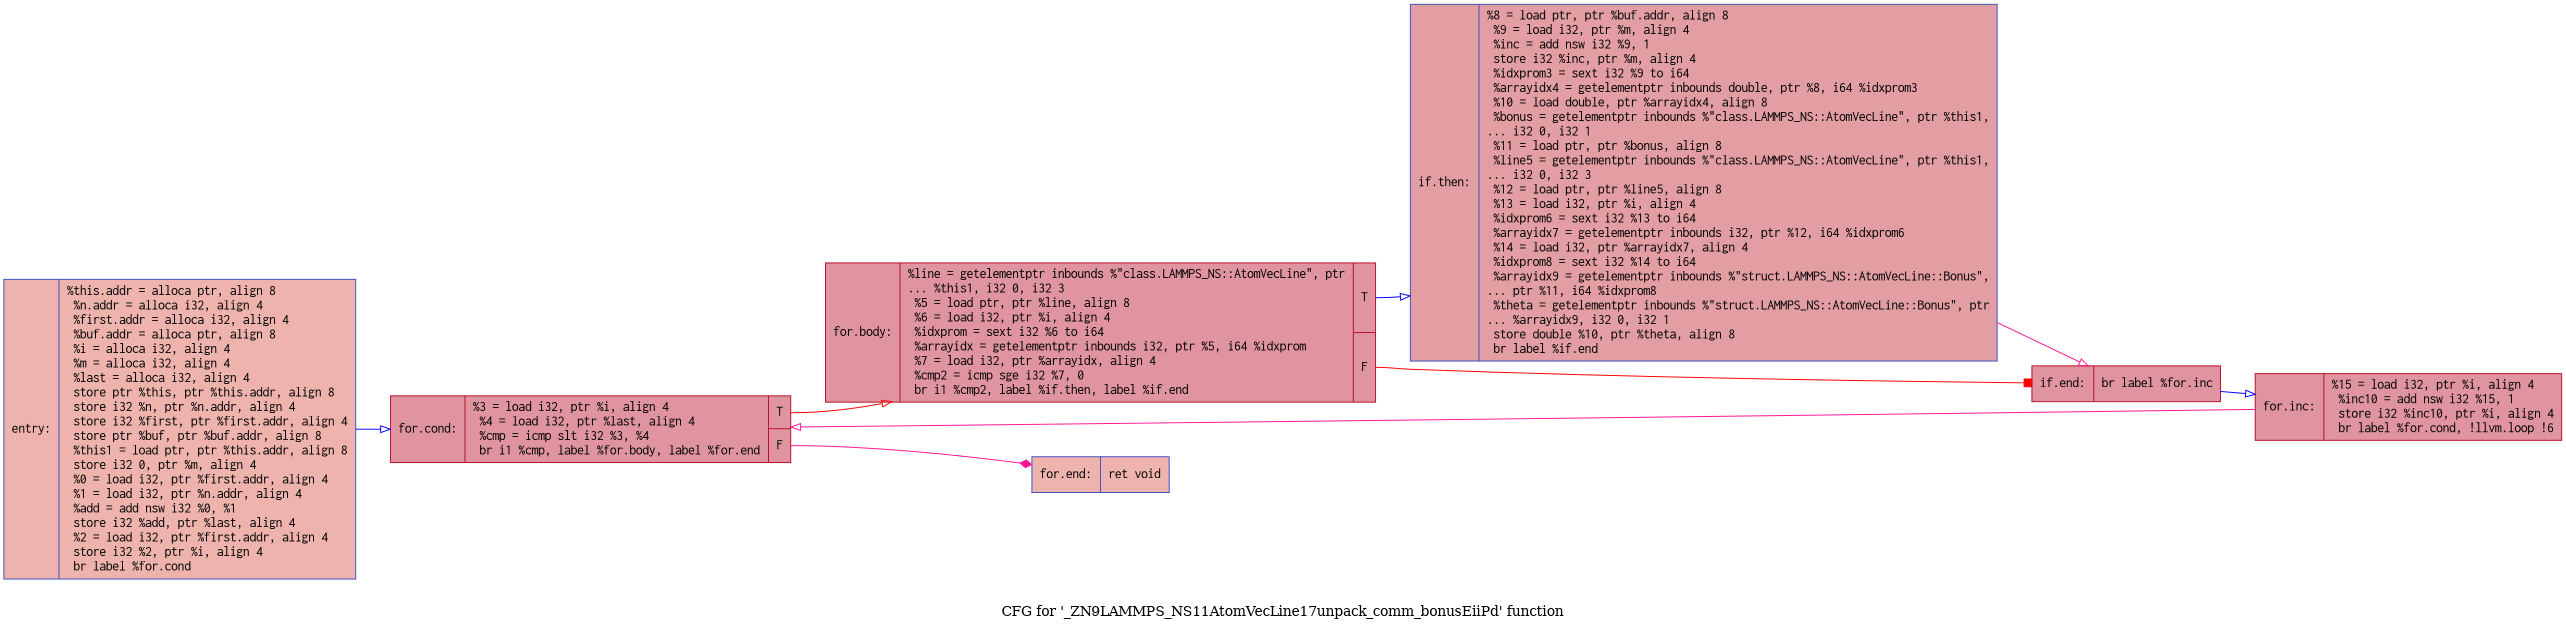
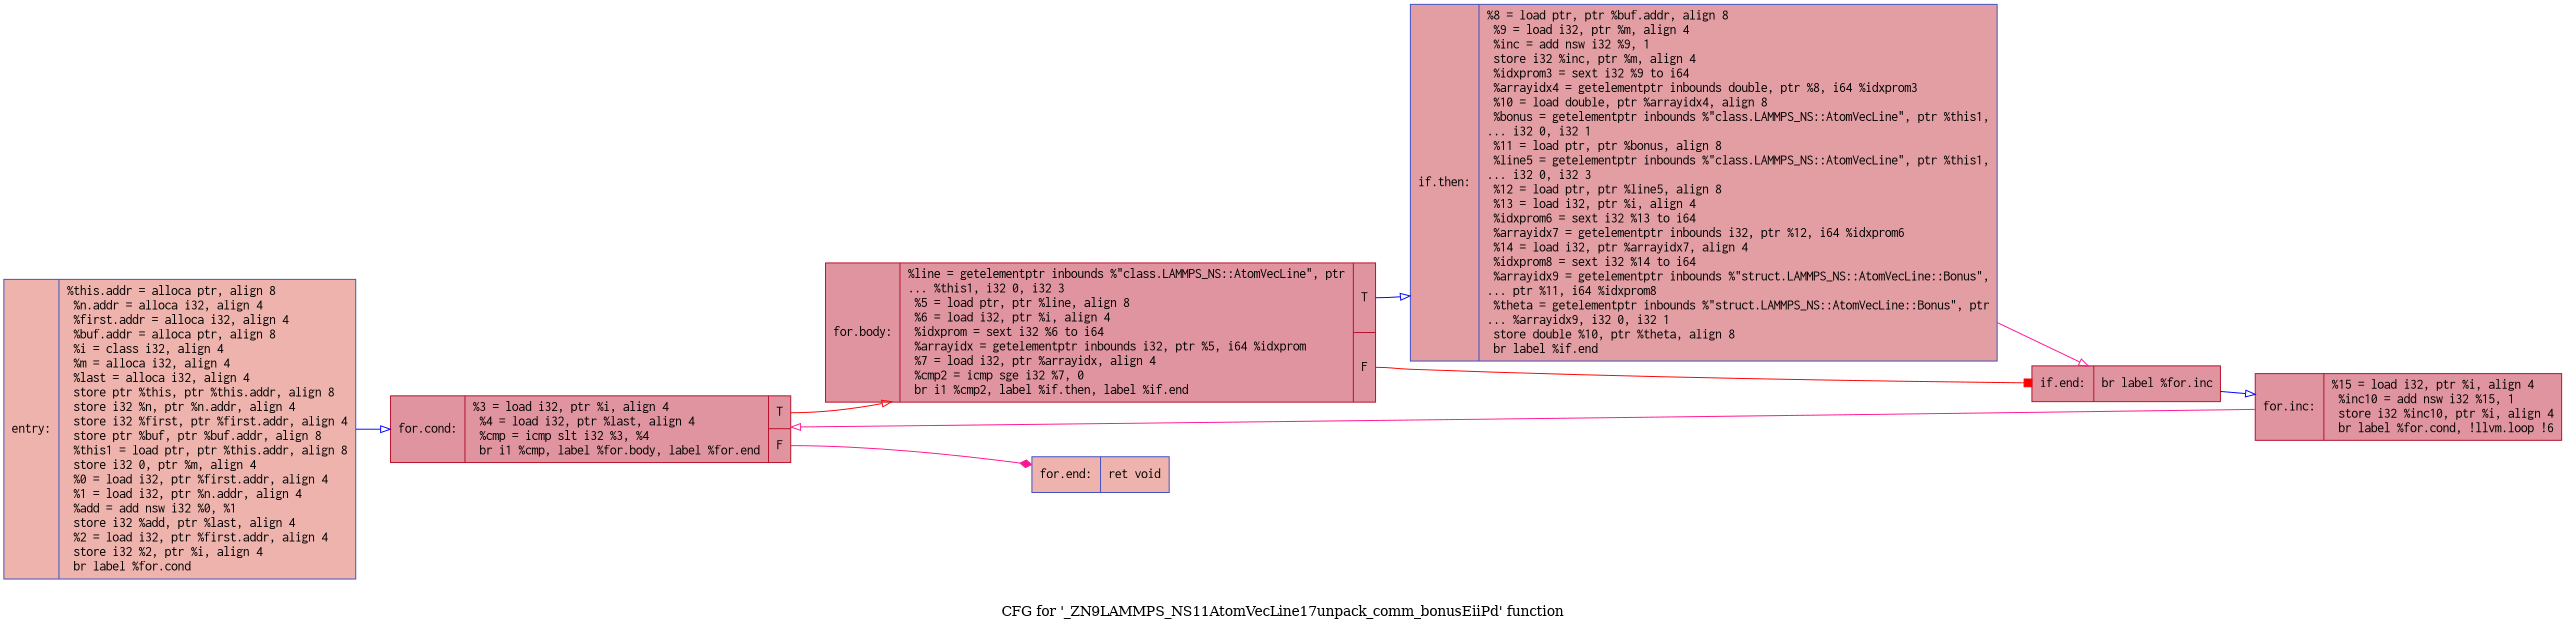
  digraph {
    label="CFG for '_ZN9LAMMPS_NS11AtomVecLine17unpack_comm_bonusEiiPd' function"
    rankdir=LR
    node [color="#b70d28ff" fillcolor="#b70d2870" fontname=Courier shape=record style=filled]
    edge [color=blue arrowhead=onormal]
-   n1 [color="#3d50c3ff" fillcolor="#d6524470" label="{entry:\l|  %this.addr = alloca ptr, align 8\l  %n.addr = alloca i32, align 4\l  %first.addr = alloca i32, align 4\l  %buf.addr = alloca ptr, align 8\l  %i = alloca i32, align 4\l  %m = alloca i32, align 4\l  %last = alloca i32, align 4\l  store ptr %this, ptr %this.addr, align 8\l  store i32 %n, ptr %n.addr, align 4\l  store i32 %first, ptr %first.addr, align 4\l  store ptr %buf, ptr %buf.addr, align 8\l  %this1 = load ptr, ptr %this.addr, align 8\l  store i32 0, ptr %m, align 4\l  %0 = load i32, ptr %first.addr, align 4\l  %1 = load i32, ptr %n.addr, align 4\l  %add = add nsw i32 %0, %1\l  store i32 %add, ptr %last, align 4\l  %2 = load i32, ptr %first.addr, align 4\l  store i32 %2, ptr %i, align 4\l  br label %for.cond\l}"]
+   n1 [color="#3d50c3ff" fillcolor="#d6524470" label="{entry:\l|  %this.addr = alloca ptr, align 8\l  %n.addr = alloca i32, align 4\l  %first.addr = alloca i32, align 4\l  %buf.addr = alloca ptr, align 8\l  %i = class i32, align 4\l  %m = alloca i32, align 4\l  %last = alloca i32, align 4\l  store ptr %this, ptr %this.addr, align 8\l  store i32 %n, ptr %n.addr, align 4\l  store i32 %first, ptr %first.addr, align 4\l  store ptr %buf, ptr %buf.addr, align 8\l  %this1 = load ptr, ptr %this.addr, align 8\l  store i32 0, ptr %m, align 4\l  %0 = load i32, ptr %first.addr, align 4\l  %1 = load i32, ptr %n.addr, align 4\l  %add = add nsw i32 %0, %1\l  store i32 %add, ptr %last, align 4\l  %2 = load i32, ptr %first.addr, align 4\l  store i32 %2, ptr %i, align 4\l  br label %for.cond\l}"]
    n2 [label="{for.cond:\l|  %3 = load i32, ptr %i, align 4\l  %4 = load i32, ptr %last, align 4\l  %cmp = icmp slt i32 %3, %4\l  br i1 %cmp, label %for.body, label %for.end\l|{<s0>T|<s1>F}}"]
    n3 [label="{for.body:\l|  %line = getelementptr inbounds %\"class.LAMMPS_NS::AtomVecLine\", ptr\l... %this1, i32 0, i32 3\l  %5 = load ptr, ptr %line, align 8\l  %6 = load i32, ptr %i, align 4\l  %idxprom = sext i32 %6 to i64\l  %arrayidx = getelementptr inbounds i32, ptr %5, i64 %idxprom\l  %7 = load i32, ptr %arrayidx, align 4\l  %cmp2 = icmp sge i32 %7, 0\l  br i1 %cmp2, label %if.then, label %if.end\l|{<s0>T|<s1>F}}"]
    n4 [color="#3d50c3ff" fillcolor="#d6524470" label="{for.end:\l|  ret void\l}"]
    n5 [color="#3d50c3ff" fillcolor="#be242e70" label="{if.then:\l|  %8 = load ptr, ptr %buf.addr, align 8\l  %9 = load i32, ptr %m, align 4\l  %inc = add nsw i32 %9, 1\l  store i32 %inc, ptr %m, align 4\l  %idxprom3 = sext i32 %9 to i64\l  %arrayidx4 = getelementptr inbounds double, ptr %8, i64 %idxprom3\l  %10 = load double, ptr %arrayidx4, align 8\l  %bonus = getelementptr inbounds %\"class.LAMMPS_NS::AtomVecLine\", ptr %this1,\l... i32 0, i32 1\l  %11 = load ptr, ptr %bonus, align 8\l  %line5 = getelementptr inbounds %\"class.LAMMPS_NS::AtomVecLine\", ptr %this1,\l... i32 0, i32 3\l  %12 = load ptr, ptr %line5, align 8\l  %13 = load i32, ptr %i, align 4\l  %idxprom6 = sext i32 %13 to i64\l  %arrayidx7 = getelementptr inbounds i32, ptr %12, i64 %idxprom6\l  %14 = load i32, ptr %arrayidx7, align 4\l  %idxprom8 = sext i32 %14 to i64\l  %arrayidx9 = getelementptr inbounds %\"struct.LAMMPS_NS::AtomVecLine::Bonus\",\l... ptr %11, i64 %idxprom8\l  %theta = getelementptr inbounds %\"struct.LAMMPS_NS::AtomVecLine::Bonus\", ptr\l... %arrayidx9, i32 0, i32 1\l  store double %10, ptr %theta, align 8\l  br label %if.end\l}"]
    n6 [label="{if.end:\l|  br label %for.inc\l}"]
    n7 [label="{for.inc:\l|  %15 = load i32, ptr %i, align 4\l  %inc10 = add nsw i32 %15, 1\l  store i32 %inc10, ptr %i, align 4\l  br label %for.cond, !llvm.loop !6\l}"]
    n1 -> n2
    n2 -> n3 [tailport=s0 color=red]
    n2 -> n4 [tailport=s1 color=deeppink arrowhead=diamond]
    n3 -> n5 [tailport=s0]
    n3 -> n6 [tailport=s1 color=red arrowhead=box]
    n5 -> n6 [color=deeppink]
    n6 -> n7
    n7 -> n2 [color=deeppink]
  }
